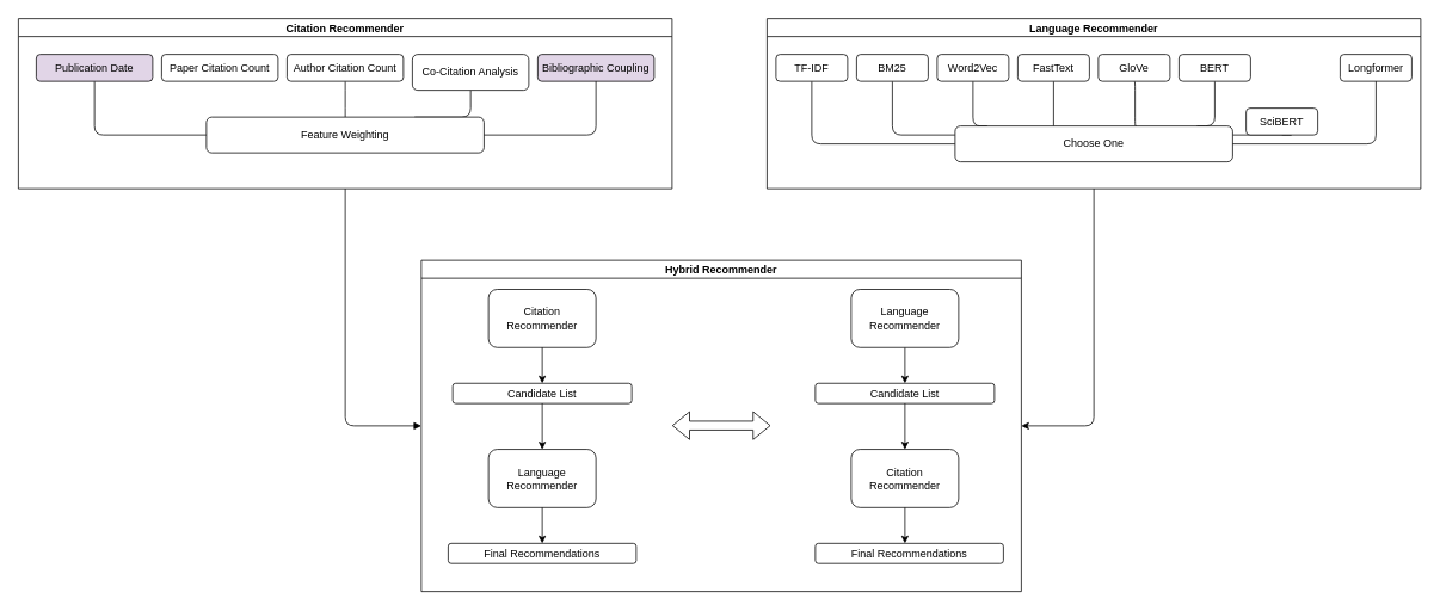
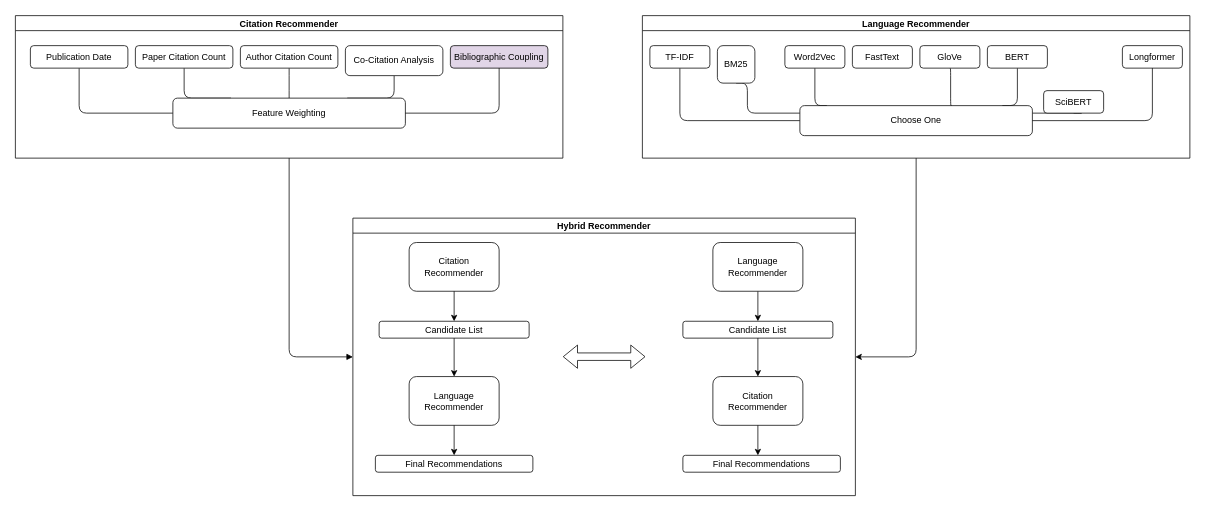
  <mxCell id="0" />
  <mxCell id="1" parent="0" />
  <mxCell id="2" style="edgeStyle=elbowEdgeStyle;html=1;startArrow=none;endArrow=classic;exitX=0.5;exitY=1;exitDx=0;exitDy=0;entryX=1;entryY=0.5;entryDx=0;entryDy=0;endFill=1;" parent="1" source="3" target="33" edge="1"><mxGeometry relative="1" as="geometry"><Array as="points"><mxPoint x="1221" y="475" /></Array></mxGeometry></mxCell>
  <mxCell id="3" value="Language Recommender" style="swimlane;startSize=20;horizontal=1;containerType=tree;newEdgeStyle={&quot;edgeStyle&quot;:&quot;elbowEdgeStyle&quot;,&quot;startArrow&quot;:&quot;none&quot;,&quot;endArrow&quot;:&quot;none&quot;};" parent="1" vertex="1"><mxGeometry x="856" y="20" width="730" height="190" as="geometry"><mxRectangle x="200" y="260" width="90" height="30" as="alternateBounds" /></mxGeometry></mxCell>
  <mxCell id="4" style="edgeStyle=elbowEdgeStyle;html=1;startArrow=none;endArrow=none;exitX=0.5;exitY=1;exitDx=0;exitDy=0;entryX=0;entryY=0.5;entryDx=0;entryDy=0;" parent="3" source="5" target="19" edge="1"><mxGeometry relative="1" as="geometry"><Array as="points"><mxPoint x="50" y="140" /></Array></mxGeometry></mxCell>
  <mxCell id="5" value="TF-IDF" style="whiteSpace=wrap;html=1;align=center;treeFolding=1;treeMoving=1;newEdgeStyle={&quot;edgeStyle&quot;:&quot;elbowEdgeStyle&quot;,&quot;startArrow&quot;:&quot;none&quot;,&quot;endArrow&quot;:&quot;none&quot;};rounded=1;" parent="3" vertex="1"><mxGeometry x="10" y="40" width="80" height="30" as="geometry" /></mxCell>
  <mxCell id="6" style="edgeStyle=elbowEdgeStyle;html=1;startArrow=none;endArrow=none;exitX=0.5;exitY=1;exitDx=0;exitDy=0;entryX=0.116;entryY=0;entryDx=0;entryDy=0;entryPerimeter=0;" parent="3" source="7" target="19" edge="1"><mxGeometry relative="1" as="geometry"><Array as="points"><mxPoint x="230" y="100" /></Array></mxGeometry></mxCell>
  <mxCell id="7" value="Word2Vec" style="whiteSpace=wrap;html=1;align=center;treeFolding=1;treeMoving=1;newEdgeStyle={&quot;edgeStyle&quot;:&quot;elbowEdgeStyle&quot;,&quot;startArrow&quot;:&quot;none&quot;,&quot;endArrow&quot;:&quot;none&quot;};rounded=1;" parent="3" vertex="1"><mxGeometry x="190" y="40" width="80" height="30" as="geometry" /></mxCell>
- <mxCell id="8" style="edgeStyle=elbowEdgeStyle;html=1;startArrow=none;endArrow=none;exitX=0.5;exitY=1;exitDx=0;exitDy=0;entryX=0.355;entryY=0;entryDx=0;entryDy=0;entryPerimeter=0;" parent="3" source="9" target="19" edge="1"><mxGeometry relative="1" as="geometry" /></mxCell>
  <mxCell id="9" value="FastText" style="whiteSpace=wrap;html=1;align=center;treeFolding=1;treeMoving=1;newEdgeStyle={&quot;edgeStyle&quot;:&quot;elbowEdgeStyle&quot;,&quot;startArrow&quot;:&quot;none&quot;,&quot;endArrow&quot;:&quot;none&quot;};rounded=1;" parent="3" vertex="1"><mxGeometry x="280" y="40" width="80" height="30" as="geometry" /></mxCell>
  <mxCell id="10" style="edgeStyle=elbowEdgeStyle;html=1;startArrow=none;endArrow=none;exitX=0.5;exitY=1;exitDx=0;exitDy=0;entryX=0.652;entryY=0;entryDx=0;entryDy=0;entryPerimeter=0;" parent="3" source="11" target="19" edge="1"><mxGeometry relative="1" as="geometry" /></mxCell>
  <mxCell id="11" value="GloVe" style="whiteSpace=wrap;html=1;align=center;treeFolding=1;treeMoving=1;newEdgeStyle={&quot;edgeStyle&quot;:&quot;elbowEdgeStyle&quot;,&quot;startArrow&quot;:&quot;none&quot;,&quot;endArrow&quot;:&quot;none&quot;};rounded=1;" parent="3" vertex="1"><mxGeometry x="370" y="40" width="80" height="30" as="geometry" /></mxCell>
  <mxCell id="12" style="edgeStyle=elbowEdgeStyle;html=1;startArrow=none;endArrow=none;exitX=0.5;exitY=1;exitDx=0;exitDy=0;entryX=0.871;entryY=0;entryDx=0;entryDy=0;entryPerimeter=0;" parent="3" source="13" target="19" edge="1"><mxGeometry relative="1" as="geometry"><Array as="points"><mxPoint x="500" y="120" /></Array></mxGeometry></mxCell>
  <mxCell id="13" value="BERT" style="whiteSpace=wrap;html=1;align=center;treeFolding=1;treeMoving=1;newEdgeStyle={&quot;edgeStyle&quot;:&quot;elbowEdgeStyle&quot;,&quot;startArrow&quot;:&quot;none&quot;,&quot;endArrow&quot;:&quot;none&quot;};rounded=1;" parent="3" vertex="1"><mxGeometry x="460" y="40" width="80" height="30" as="geometry" /></mxCell>
  <mxCell id="14" style="edgeStyle=elbowEdgeStyle;html=1;startArrow=none;endArrow=none;exitX=0.5;exitY=1;exitDx=0;exitDy=0;entryX=1;entryY=0.25;entryDx=0;entryDy=0;" parent="3" source="15" target="19" edge="1"><mxGeometry relative="1" as="geometry"><Array as="points"><mxPoint x="590" y="120" /></Array></mxGeometry></mxCell>
  <mxCell id="15" value="SciBERT" style="whiteSpace=wrap;html=1;align=center;treeFolding=1;treeMoving=1;newEdgeStyle={&quot;edgeStyle&quot;:&quot;elbowEdgeStyle&quot;,&quot;startArrow&quot;:&quot;none&quot;,&quot;endArrow&quot;:&quot;none&quot;};rounded=1;" parent="3" vertex="1"><mxGeometry x="535" y="100" width="80" height="30" as="geometry" /></mxCell>
  <mxCell id="16" value="Longformer" style="whiteSpace=wrap;html=1;align=center;treeFolding=1;treeMoving=1;newEdgeStyle={&quot;edgeStyle&quot;:&quot;elbowEdgeStyle&quot;,&quot;startArrow&quot;:&quot;none&quot;,&quot;endArrow&quot;:&quot;none&quot;};rounded=1;" parent="3" vertex="1"><mxGeometry x="640" y="40" width="80" height="30" as="geometry" /></mxCell>
  <mxCell id="17" style="edgeStyle=elbowEdgeStyle;html=1;startArrow=none;endArrow=none;exitX=0.5;exitY=1;exitDx=0;exitDy=0;entryX=0;entryY=0.25;entryDx=0;entryDy=0;" parent="3" source="18" target="19" edge="1"><mxGeometry relative="1" as="geometry"><Array as="points"><mxPoint x="140" y="120" /></Array></mxGeometry></mxCell>
- <mxCell id="18" value="BM25" style="whiteSpace=wrap;html=1;align=center;treeFolding=1;treeMoving=1;newEdgeStyle={&quot;edgeStyle&quot;:&quot;elbowEdgeStyle&quot;,&quot;startArrow&quot;:&quot;none&quot;,&quot;endArrow&quot;:&quot;none&quot;};rounded=1;" parent="3" vertex="1"><mxGeometry x="100" y="40" width="80" height="30" as="geometry" /></mxCell>
+ <mxCell id="18" value="BM25" style="whiteSpace=wrap;html=1;align=center;treeFolding=1;treeMoving=1;newEdgeStyle={&quot;edgeStyle&quot;:&quot;elbowEdgeStyle&quot;,&quot;startArrow&quot;:&quot;none&quot;,&quot;endArrow&quot;:&quot;none&quot;};rounded=1;" parent="3" vertex="1"><mxGeometry x="100" y="40" width="50" height="50" as="geometry" /></mxCell>
  <mxCell id="19" value="Choose One" style="rounded=1;whiteSpace=wrap;html=1;" parent="3" vertex="1"><mxGeometry x="210" y="120" width="310" height="40" as="geometry" /></mxCell>
  <mxCell id="20" style="edgeStyle=elbowEdgeStyle;html=1;startArrow=none;endArrow=none;exitX=0.5;exitY=1;exitDx=0;exitDy=0;entryX=1;entryY=0.5;entryDx=0;entryDy=0;" parent="3" source="16" target="19" edge="1"><mxGeometry relative="1" as="geometry"><mxPoint x="530" y="140" as="targetPoint" /><Array as="points"><mxPoint x="680" y="140" /></Array></mxGeometry></mxCell>
  <mxCell id="21" value="Citation Recommender" style="swimlane;startSize=20;horizontal=1;containerType=tree;newEdgeStyle={&quot;edgeStyle&quot;:&quot;elbowEdgeStyle&quot;,&quot;startArrow&quot;:&quot;none&quot;,&quot;endArrow&quot;:&quot;none&quot;};" parent="1" vertex="1"><mxGeometry x="20" y="20" width="730" height="190" as="geometry"><mxRectangle x="200" y="260" width="90" height="30" as="alternateBounds" /></mxGeometry></mxCell>
  <mxCell id="22" style="edgeStyle=elbowEdgeStyle;html=1;startArrow=none;endArrow=none;exitX=0.5;exitY=1;exitDx=0;exitDy=0;entryX=0;entryY=0.5;entryDx=0;entryDy=0;" parent="21" source="23" target="31" edge="1"><mxGeometry relative="1" as="geometry"><Array as="points"><mxPoint x="85" y="120" /></Array></mxGeometry></mxCell>
- <mxCell id="23" value="Publication Date" style="whiteSpace=wrap;html=1;align=center;treeFolding=1;treeMoving=1;newEdgeStyle={&quot;edgeStyle&quot;:&quot;elbowEdgeStyle&quot;,&quot;startArrow&quot;:&quot;none&quot;,&quot;endArrow&quot;:&quot;none&quot;};rounded=1;fillColor=#e1d5e7;" parent="21" vertex="1"><mxGeometry x="20" y="40" width="130" height="30" as="geometry" /></mxCell>
+ <mxCell id="23" value="Publication Date" style="whiteSpace=wrap;html=1;align=center;treeFolding=1;treeMoving=1;newEdgeStyle={&quot;edgeStyle&quot;:&quot;elbowEdgeStyle&quot;,&quot;startArrow&quot;:&quot;none&quot;,&quot;endArrow&quot;:&quot;none&quot;};rounded=1;" parent="21" vertex="1"><mxGeometry x="20" y="40" width="130" height="30" as="geometry" /></mxCell>
  <mxCell id="24" style="edgeStyle=elbowEdgeStyle;html=1;startArrow=none;endArrow=none;exitX=0.5;exitY=1;exitDx=0;exitDy=0;entryX=0.5;entryY=0;entryDx=0;entryDy=0;" parent="21" source="25" target="31" edge="1"><mxGeometry relative="1" as="geometry" /></mxCell>
  <mxCell id="25" value="Author Citation Count" style="whiteSpace=wrap;html=1;align=center;treeFolding=1;treeMoving=1;newEdgeStyle={&quot;edgeStyle&quot;:&quot;elbowEdgeStyle&quot;,&quot;startArrow&quot;:&quot;none&quot;,&quot;endArrow&quot;:&quot;none&quot;};rounded=1;" parent="21" vertex="1"><mxGeometry x="300" y="40" width="130" height="30" as="geometry" /></mxCell>
  <mxCell id="26" style="edgeStyle=elbowEdgeStyle;html=1;startArrow=none;endArrow=none;exitX=0.5;exitY=1;exitDx=0;exitDy=0;entryX=0.75;entryY=0;entryDx=0;entryDy=0;" parent="21" source="27" target="31" edge="1"><mxGeometry relative="1" as="geometry"><Array as="points"><mxPoint x="505" y="90" /></Array></mxGeometry></mxCell>
  <mxCell id="27" value="Co-Citation Analysis" style="whiteSpace=wrap;html=1;align=center;treeFolding=1;treeMoving=1;newEdgeStyle={&quot;edgeStyle&quot;:&quot;elbowEdgeStyle&quot;,&quot;startArrow&quot;:&quot;none&quot;,&quot;endArrow&quot;:&quot;none&quot;};rounded=1;" parent="21" vertex="1"><mxGeometry x="440" y="40" width="130" height="40" as="geometry" /></mxCell>
  <mxCell id="28" value="Bibliographic Coupling" style="whiteSpace=wrap;html=1;align=center;treeFolding=1;treeMoving=1;newEdgeStyle={&quot;edgeStyle&quot;:&quot;elbowEdgeStyle&quot;,&quot;startArrow&quot;:&quot;none&quot;,&quot;endArrow&quot;:&quot;none&quot;};rounded=1;fillColor=#e1d5e7;" parent="21" vertex="1"><mxGeometry x="580" y="40" width="130" height="30" as="geometry" /></mxCell>
+ <mxCell id="29" style="edgeStyle=elbowEdgeStyle;html=1;startArrow=none;endArrow=none;exitX=0.5;exitY=1;exitDx=0;exitDy=0;entryX=0.25;entryY=0;entryDx=0;entryDy=0;" parent="21" source="30" target="31" edge="1"><mxGeometry relative="1" as="geometry"><Array as="points"><mxPoint x="225" y="100" /></Array></mxGeometry></mxCell>
  <mxCell id="30" value="Paper Citation Count" style="whiteSpace=wrap;html=1;align=center;treeFolding=1;treeMoving=1;newEdgeStyle={&quot;edgeStyle&quot;:&quot;elbowEdgeStyle&quot;,&quot;startArrow&quot;:&quot;none&quot;,&quot;endArrow&quot;:&quot;none&quot;};rounded=1;" parent="21" vertex="1"><mxGeometry x="160" y="40" width="130" height="30" as="geometry" /></mxCell>
  <mxCell id="31" value="Feature Weighting" style="rounded=1;whiteSpace=wrap;html=1;" parent="21" vertex="1"><mxGeometry x="210" y="110" width="310" height="40" as="geometry" /></mxCell>
  <mxCell id="32" style="edgeStyle=elbowEdgeStyle;html=1;startArrow=none;endArrow=none;exitX=0.5;exitY=1;exitDx=0;exitDy=0;entryX=1;entryY=0.5;entryDx=0;entryDy=0;" parent="21" source="28" target="31" edge="1"><mxGeometry relative="1" as="geometry"><mxPoint x="530" y="120" as="targetPoint" /><Array as="points"><mxPoint x="645" y="130" /></Array></mxGeometry></mxCell>
  <mxCell id="33" value="Hybrid Recommender" style="swimlane;startSize=20;horizontal=1;containerType=tree;newEdgeStyle={&quot;edgeStyle&quot;:&quot;elbowEdgeStyle&quot;,&quot;startArrow&quot;:&quot;none&quot;,&quot;endArrow&quot;:&quot;none&quot;};" parent="1" vertex="1"><mxGeometry x="470" y="290" width="670" height="370" as="geometry"><mxRectangle x="200" y="260" width="90" height="30" as="alternateBounds" /></mxGeometry></mxCell>
  <mxCell id="34" value="Citation Recommender" style="rounded=1;whiteSpace=wrap;html=1;" parent="33" vertex="1"><mxGeometry x="75" y="32.5" width="120" height="65" as="geometry" /></mxCell>
  <mxCell id="35" value="" style="edgeStyle=none;html=1;" parent="33" source="34" target="36" edge="1"><mxGeometry relative="1" as="geometry" /></mxCell>
  <mxCell id="36" value="Candidate List" style="rounded=1;whiteSpace=wrap;html=1;" parent="33" vertex="1"><mxGeometry x="35" y="137.5" width="200" height="22.5" as="geometry" /></mxCell>
  <mxCell id="37" value="" style="edgeStyle=none;html=1;" parent="33" source="36" target="38" edge="1"><mxGeometry relative="1" as="geometry"><mxPoint x="305" y="627.5" as="sourcePoint" /></mxGeometry></mxCell>
  <mxCell id="38" value="Language Recommender" style="rounded=1;whiteSpace=wrap;html=1;" parent="33" vertex="1"><mxGeometry x="75" y="211.25" width="120" height="65" as="geometry" /></mxCell>
  <mxCell id="39" value="" style="edgeStyle=none;html=1;" parent="33" source="38" target="40" edge="1"><mxGeometry relative="1" as="geometry"><mxPoint x="305" y="701.25" as="sourcePoint" /></mxGeometry></mxCell>
  <mxCell id="40" value="Final Recommendations" style="rounded=1;whiteSpace=wrap;html=1;" parent="33" vertex="1"><mxGeometry x="30" y="316.25" width="210" height="22.5" as="geometry" /></mxCell>
  <mxCell id="41" value="" style="edgeStyle=none;html=1;" parent="33" target="42" edge="1"><mxGeometry relative="1" as="geometry"><mxPoint x="540" y="97.5" as="sourcePoint" /></mxGeometry></mxCell>
  <mxCell id="42" value="Candidate List" style="rounded=1;whiteSpace=wrap;html=1;" parent="33" vertex="1"><mxGeometry x="440" y="137.5" width="200" height="22.5" as="geometry" /></mxCell>
  <mxCell id="43" value="" style="edgeStyle=none;html=1;" parent="33" source="42" target="44" edge="1"><mxGeometry relative="1" as="geometry"><mxPoint x="540" y="97.5" as="sourcePoint" /></mxGeometry></mxCell>
  <mxCell id="44" value="Citation Recommender" style="rounded=1;whiteSpace=wrap;html=1;" parent="33" vertex="1"><mxGeometry x="480" y="211.25" width="120" height="65" as="geometry" /></mxCell>
  <mxCell id="45" value="" style="edgeStyle=none;html=1;" parent="33" source="44" edge="1"><mxGeometry relative="1" as="geometry"><mxPoint x="540" y="171.25" as="sourcePoint" /><mxPoint x="540" y="316.25" as="targetPoint" /></mxGeometry></mxCell>
  <mxCell id="46" value="Final Recommendations" style="rounded=1;whiteSpace=wrap;html=1;" parent="33" vertex="1"><mxGeometry x="440" y="316.25" width="210" height="22.5" as="geometry" /></mxCell>
  <mxCell id="47" value="Language Recommender" style="rounded=1;whiteSpace=wrap;html=1;" parent="33" vertex="1"><mxGeometry x="480" y="32.5" width="120" height="65" as="geometry" /></mxCell>
  <mxCell id="48" value="" style="shape=flexArrow;endArrow=classic;startArrow=classic;html=1;" parent="33" edge="1"><mxGeometry width="100" height="100" relative="1" as="geometry"><mxPoint x="280" y="184.73" as="sourcePoint" /><mxPoint x="390" y="184.73" as="targetPoint" /><Array as="points" /></mxGeometry></mxCell>
  <mxCell id="49" style="edgeStyle=elbowEdgeStyle;html=1;startArrow=none;endArrow=block;exitX=0.5;exitY=1;exitDx=0;exitDy=0;entryX=0;entryY=0.5;entryDx=0;entryDy=0;startFill=0;" parent="1" source="21" target="33" edge="1"><mxGeometry relative="1" as="geometry"><Array as="points"><mxPoint x="385" y="460" /></Array></mxGeometry></mxCell>
